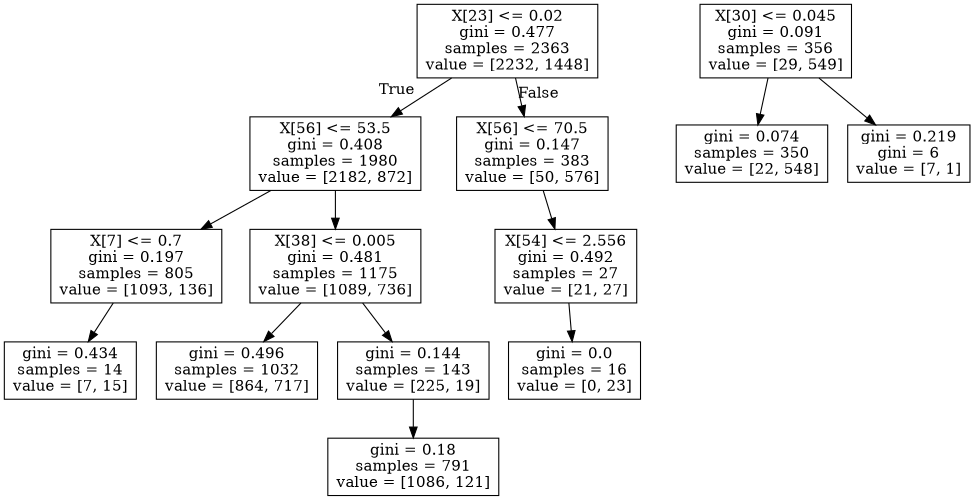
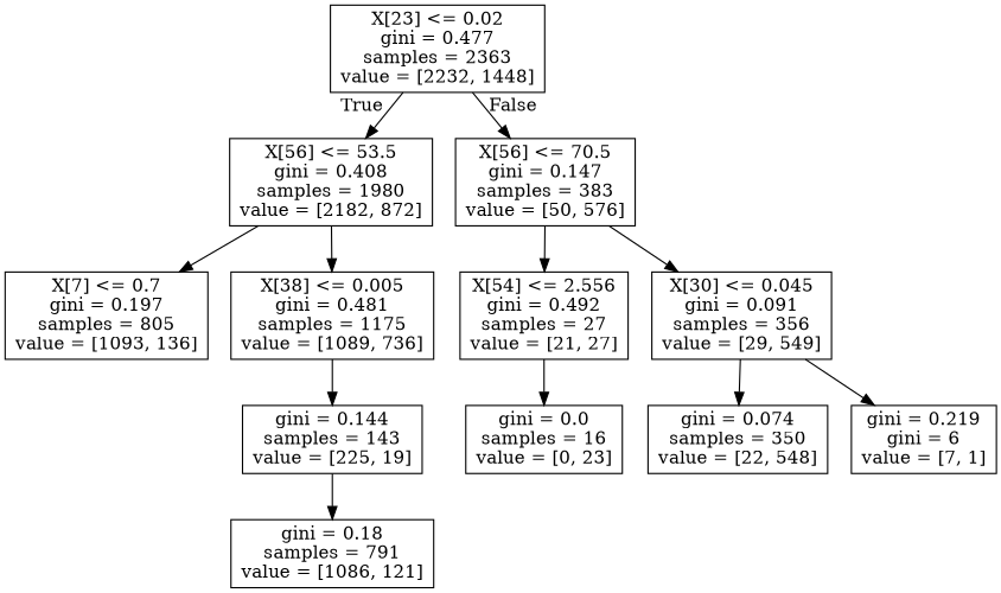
  digraph {
    node [shape=box]
    n1 [label="X[23] <= 0.02\ngini = 0.477\nsamples = 2363\nvalue = [2232, 1448]"]
    n2 [label="X[56] <= 53.5\ngini = 0.408\nsamples = 1980\nvalue = [2182, 872]"]
    n3 [label="X[56] <= 70.5\ngini = 0.147\nsamples = 383\nvalue = [50, 576]"]
    n4 [label="X[7] <= 0.7\ngini = 0.197\nsamples = 805\nvalue = [1093, 136]"]
    n5 [label="X[38] <= 0.005\ngini = 0.481\nsamples = 1175\nvalue = [1089, 736]"]
    n6 [label="X[54] <= 2.556\ngini = 0.492\nsamples = 27\nvalue = [21, 27]"]
    n7 [label="X[30] <= 0.045\ngini = 0.091\nsamples = 356\nvalue = [29, 549]"]
-   n8 [label="gini = 0.434\nsamples = 14\nvalue = [7, 15]"]
-   n9 [label="gini = 0.496\nsamples = 1032\nvalue = [864, 717]"]
    n10 [label="gini = 0.144\nsamples = 143\nvalue = [225, 19]"]
    n11 [label="gini = 0.18\nsamples = 791\nvalue = [1086, 121]"]
    n12 [label="gini = 0.0\nsamples = 16\nvalue = [0, 23]"]
    n13 [label="gini = 0.074\nsamples = 350\nvalue = [22, 548]"]
    n14 [label="gini = 0.219\ngini = 6\nvalue = [7, 1]"]
    n1 -> n2 [headlabel=True labelangle=45 labeldistance=2.5]
    n1 -> n3 [headlabel=False labelangle=-45 labeldistance=2.5]
    n2 -> n4
    n2 -> n5
    n3 -> n6
-   n4 -> n8
-   n5 -> n9
+   n3 -> n7
    n5 -> n10
    n6 -> n12
    n7 -> n13
    n7 -> n14
    n10 -> n11
  }
